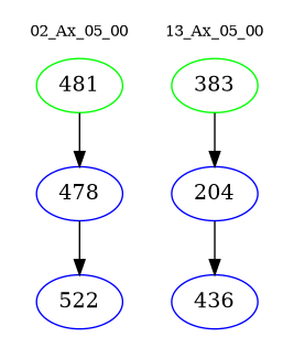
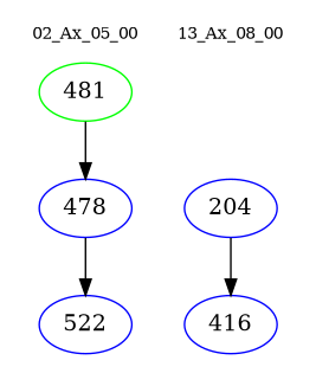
  digraph {
    node [color=blue]
    edge [color=black]
    n1 [color=green label=481]
    n2 [label=478]
    n3 [label=522]
-   n4 [color=green label=383]
    n5 [label=204]
-   n6 [label=436]
+   n6 [label=416]
    subgraph cluster_1 {
      color=white
      fontsize=10
      label="02_Ax_05_00"
      n1
      n2
      n3
    }
    subgraph cluster_2 {
      color=white
      fontsize=10
-     label="13_Ax_05_00"
-     n4
+     label="13_Ax_08_00"
      n5
      n6
    }
    n1 -> n2
    n2 -> n3
-   n4 -> n5
    n5 -> n6
  }
